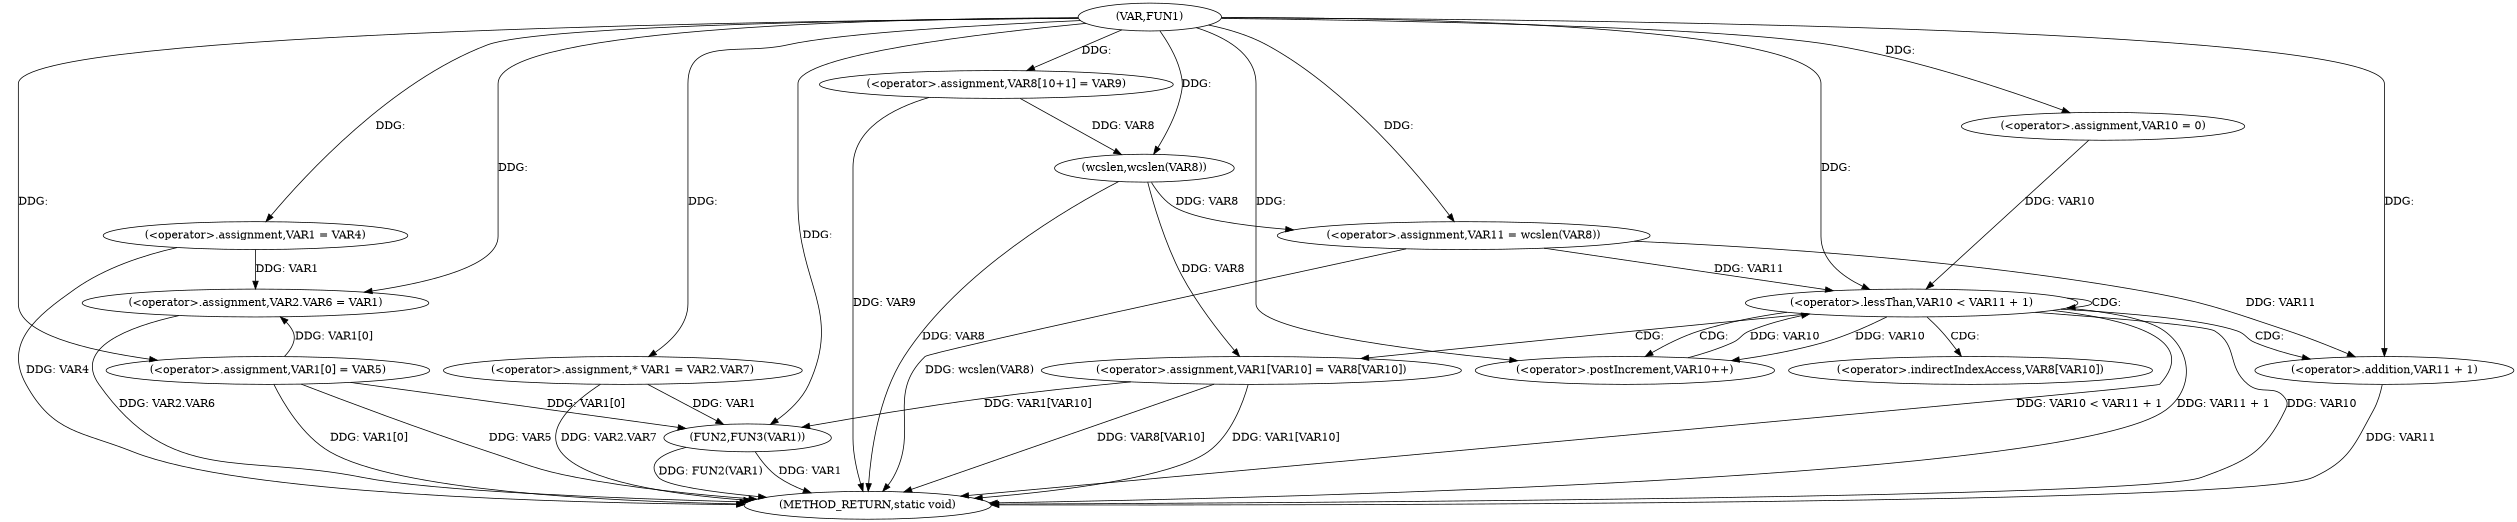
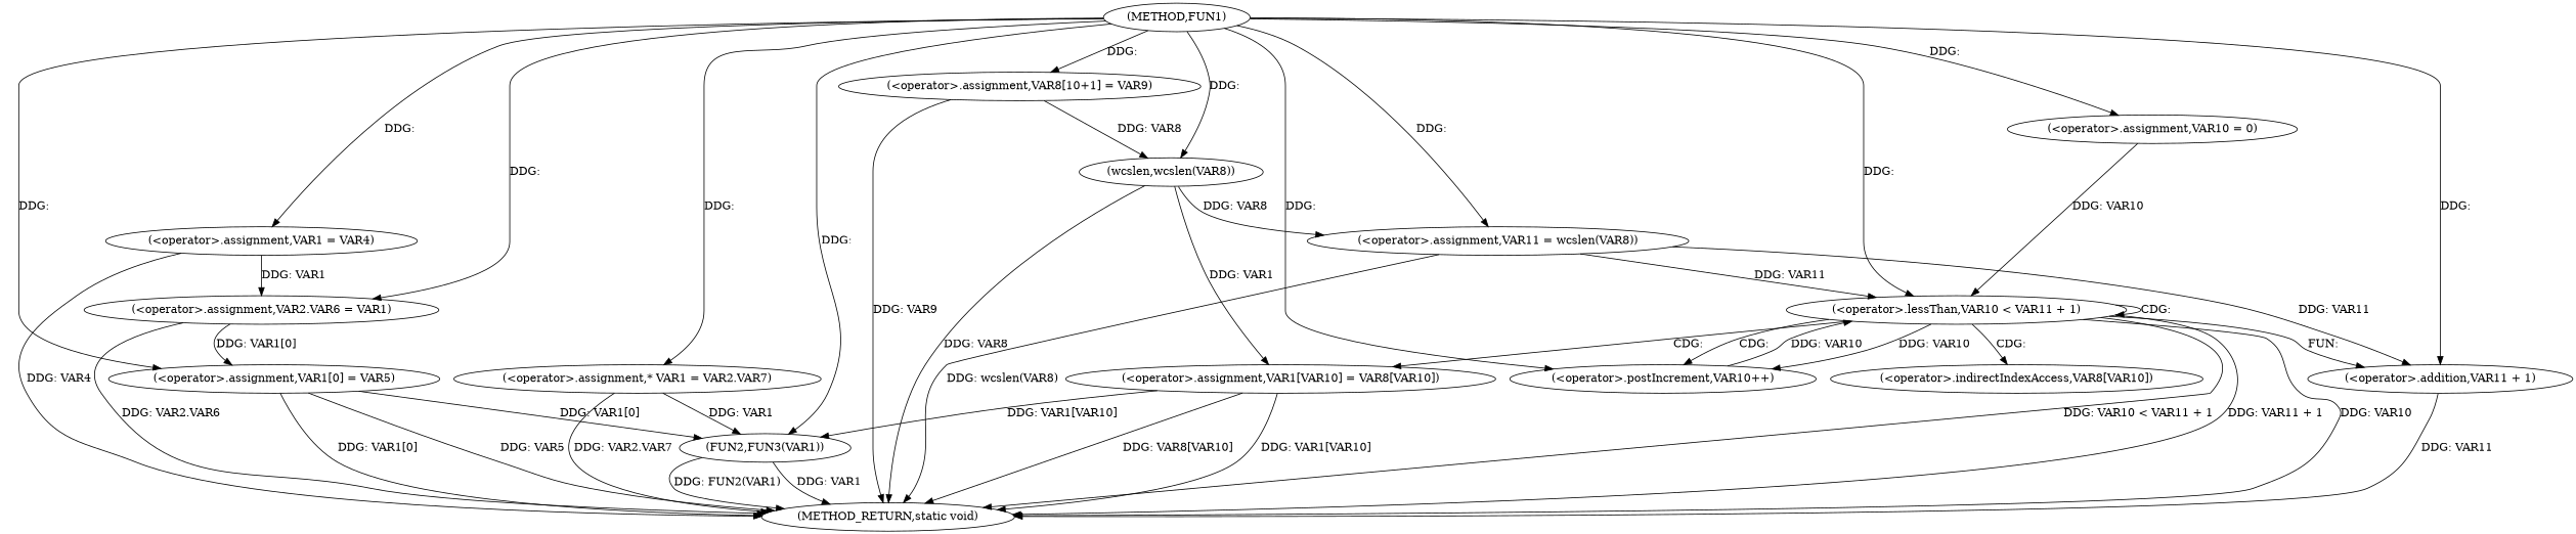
  digraph {
-   n1 [label="(VAR,FUN1)"]
+   n1 [label="(METHOD,FUN1)"]
    n2 [label="(<operator>.assignment,VAR1 = VAR4)"]
    n3 [label="(<operator>.assignment,VAR1[0] = VAR5)"]
    n4 [label="(<operator>.assignment,VAR2.VAR6 = VAR1)"]
    n5 [label="(<operator>.assignment,* VAR1 = VAR2.VAR7)"]
    n6 [label="(<operator>.assignment,VAR8[10+1] = VAR9)"]
    n7 [label="(<operator>.assignment,VAR11 = wcslen(VAR8))"]
    n8 [label="(wcslen,wcslen(VAR8))"]
    n9 [label="(<operator>.assignment,VAR10 = 0)"]
    n10 [label="(<operator>.lessThan,VAR10 < VAR11 + 1)"]
    n11 [label="(<operator>.addition,VAR11 + 1)"]
    n12 [label="(<operator>.postIncrement,VAR10++)"]
    n13 [label="(FUN2,FUN3(VAR1))"]
    n14 [label="(METHOD_RETURN,static void)"]
    n15 [label="(<operator>.assignment,VAR1[VAR10] = VAR8[VAR10])"]
    n16 [label="(<operator>.indirectIndexAccess,VAR8[VAR10])"]
    n1 -> n2 [label="DDG: "]
    n1 -> n3 [label="DDG: "]
    n1 -> n4 [label="DDG: "]
    n1 -> n5 [label="DDG: "]
    n1 -> n6 [label="DDG: "]
    n1 -> n7 [label="DDG: "]
    n1 -> n8 [label="DDG: "]
    n1 -> n9 [label="DDG: "]
    n1 -> n10 [label="DDG: "]
    n1 -> n11 [label="DDG: "]
    n1 -> n12 [label="DDG: "]
    n1 -> n13 [label="DDG: "]
    n2 -> n4 [label="DDG: VAR1"]
    n2 -> n14 [label="DDG: VAR4"]
-   n3 -> n4 [label="DDG: VAR1[0]"]
+   n4 -> n3 [label="DDG: VAR1[0]"]
    n3 -> n13 [label="DDG: VAR1[0]"]
    n3 -> n14 [label="DDG: VAR5"]
    n3 -> n14 [label="DDG: VAR1[0]"]
    n4 -> n14 [label="DDG: VAR2.VAR6"]
    n5 -> n13 [label="DDG: VAR1"]
    n5 -> n14 [label="DDG: VAR2.VAR7"]
    n6 -> n8 [label="DDG: VAR8"]
    n6 -> n14 [label="DDG: VAR9"]
    n7 -> n10 [label="DDG: VAR11"]
    n7 -> n11 [label="DDG: VAR11"]
    n7 -> n14 [label="DDG: wcslen(VAR8)"]
    n8 -> n7 [label="DDG: VAR8"]
    n8 -> n14 [label="DDG: VAR8"]
-   n8 -> n15 [label="DDG: VAR8"]
+   n8 -> n15 [label="DDG: VAR1"]
    n9 -> n10 [label="DDG: VAR10"]
    n10 -> n10 [label="CDG: "]
-   n10 -> n11 [label="CDG: "]
+   n10 -> n11 [label="FUN: "]
    n10 -> n12 [label="DDG: VAR10"]
    n10 -> n12 [label="CDG: "]
    n10 -> n14 [label="DDG: VAR10"]
    n10 -> n14 [label="DDG: VAR10 < VAR11 + 1"]
    n10 -> n14 [label="DDG: VAR11 + 1"]
    n10 -> n15 [label="CDG: "]
    n10 -> n16 [label="CDG: "]
    n11 -> n14 [label="DDG: VAR11"]
    n12 -> n10 [label="DDG: VAR10"]
    n13 -> n14 [label="DDG: VAR1"]
    n13 -> n14 [label="DDG: FUN2(VAR1)"]
    n15 -> n13 [label="DDG: VAR1[VAR10]"]
    n15 -> n14 [label="DDG: VAR8[VAR10]"]
    n15 -> n14 [label="DDG: VAR1[VAR10]"]
  }
